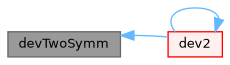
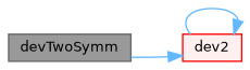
  digraph {
    rankdir=LR
    node [fontname=Helvetica fontsize=10 shape=box style=filled]
    edge [color=steelblue1 fontname=Helvetica fontsize=10 labelfontname=Helvetica labelfontsize=10 style=solid]
    n1 [color=gray40 fillcolor=grey60 fontcolor=black height=0.2 label=devTwoSymm width=0.4]
    n2 [color=red fillcolor="#FFF0F0" height=0.2 label=dev2 width=0.4]
-   n2 -> n1
+   n1 -> n2
    n2 -> n2
  }
